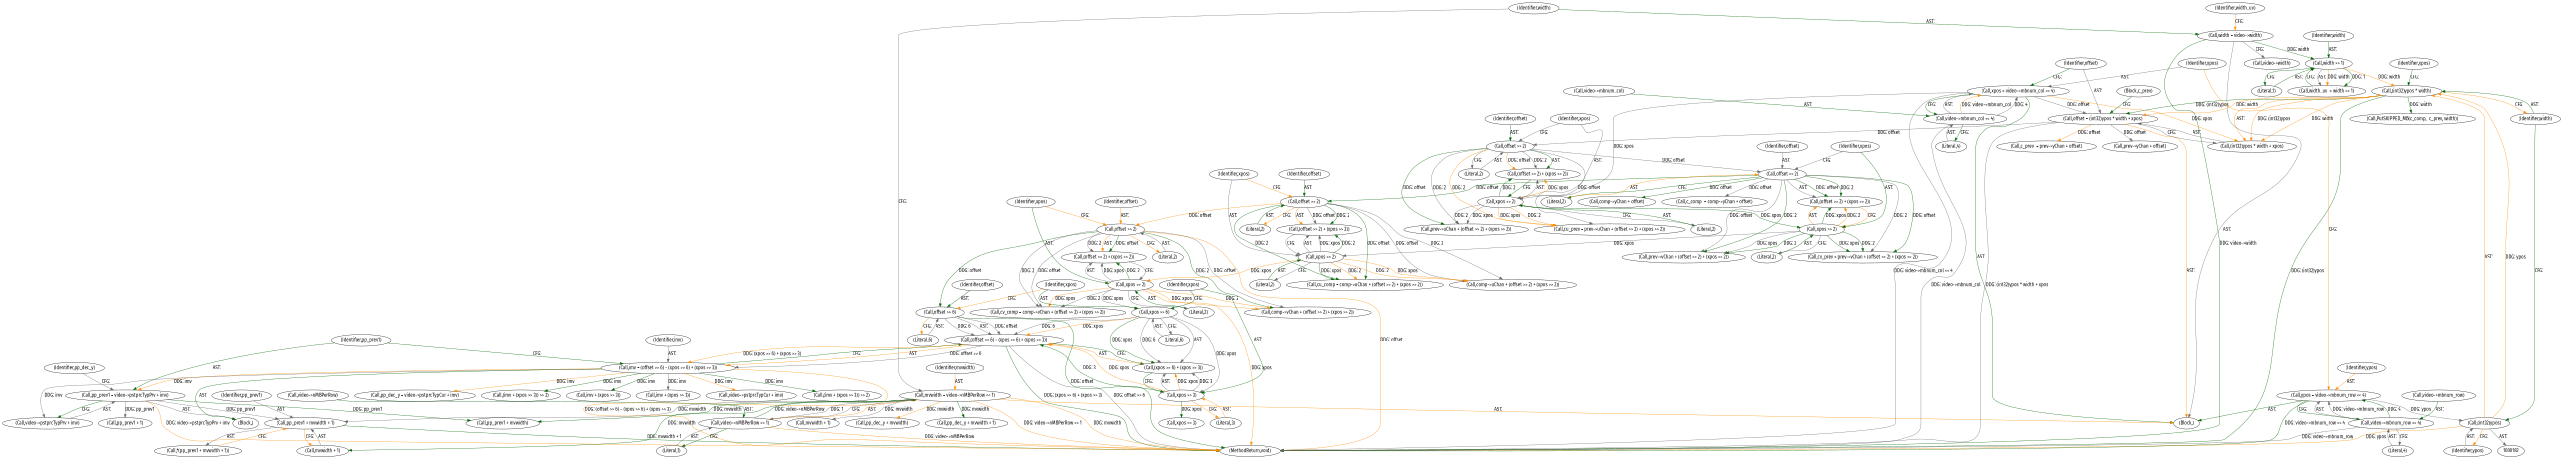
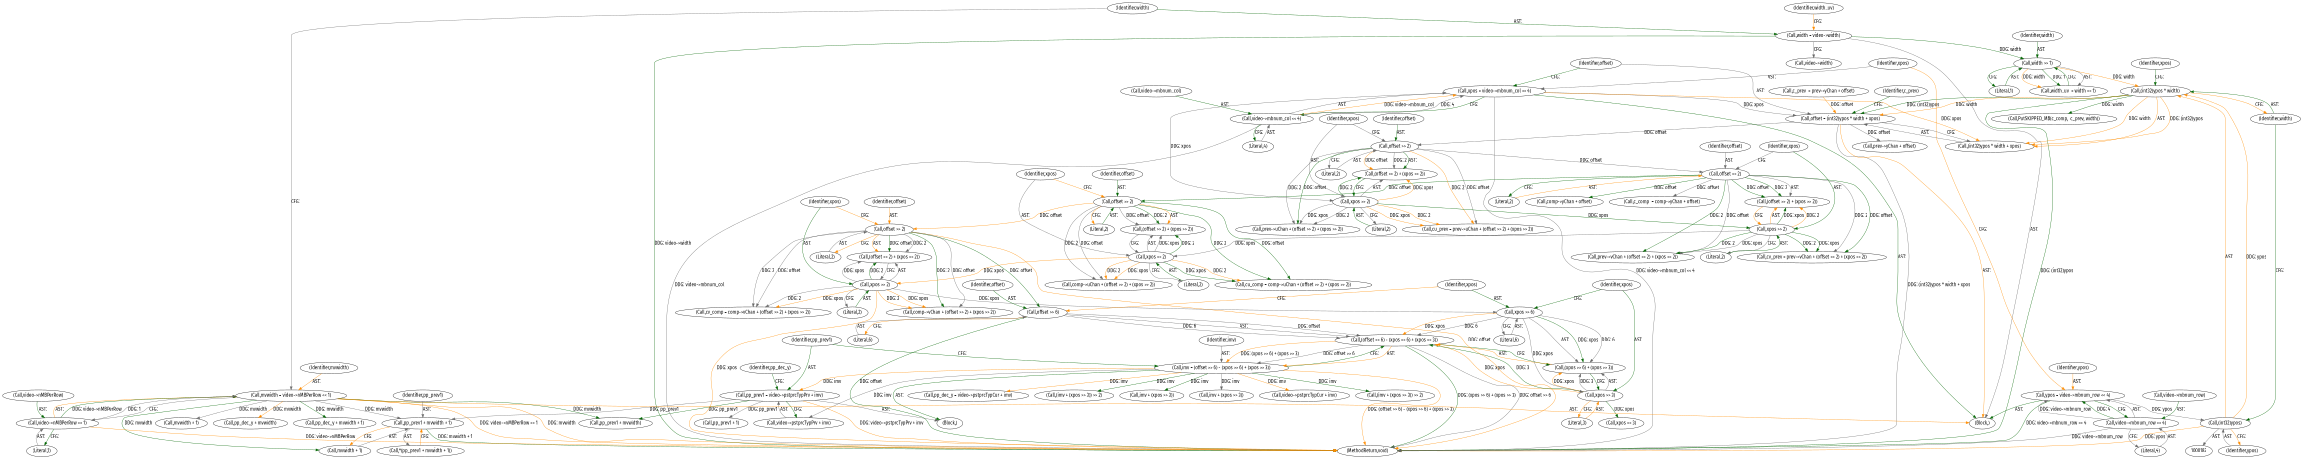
  digraph {
    fontname="Fira Sans"
    node [fontname="Fira Sans"]
    edge [color=gray40 fontname="Fira Sans"]
    n1 [label="(Call,pp_prev1 + mvwidth + 1)"]
    n2 [label="(MethodReturn,void)"]
    n3 [label="(Call,mvwidth + 1)"]
    n4 [label="(Call,*(pp_prev1 + mvwidth + 1))"]
    n5 [label="(Call,pp_prev1 = video->pstprcTypPrv + imv)"]
    n6 [label="(Call,pp_prev1 + mvwidth)"]
    n7 [label="(Block,)"]
    n8 [label="(Call,video->pstprcTypPrv + imv)"]
    n9 [label="(Call,pp_prev1 + 1)"]
    n10 [label="(Call,imv = (offset >> 6) - (xpos >> 6) + (xpos >> 3))"]
    n11 [label="(Call,(offset >> 6) - (xpos >> 6) + (xpos >> 3))"]
    n12 [label="(Call,pp_dec_y = video->pstprcTypCur + imv)"]
    n13 [label="(Call,(imv + (xpos >> 3)) >> 2)"]
    n14 [label="(Call,imv + (xpos >> 3))"]
    n15 [label="(Call,imv + (xpos >> 3))"]
    n16 [label="(Call,video->pstprcTypCur + imv)"]
    n17 [label="(Call,(imv + (xpos >> 3)) >> 2)"]
    n18 [label="(Call,(xpos >> 6) + (xpos >> 3))"]
    n19 [label="(Call,xpos >> 3)"]
    n20 [label="(Call,offset >> 6)"]
    n21 [label="(Literal,6)"]
    n22 [label="(Call,offset >> 2)"]
    n23 [label="(Call,cv_comp = comp->vChan + (offset >> 2) + (xpos >> 2))"]
    n24 [label="(Call,comp->vChan + (offset >> 2) + (xpos >> 2))"]
    n25 [label="(Call,(offset >> 2) + (xpos >> 2))"]
    n26 [label="(Literal,2)"]
    n27 [label="(Call,xpos >> 2)"]
    n28 [label="(Call,offset >> 2)"]
    n29 [label="(Call,cu_comp = comp->uChan + (offset >> 2) + (xpos >> 2))"]
    n30 [label="(Literal,2)"]
    n31 [label="(Call,comp->uChan + (offset >> 2) + (xpos >> 2))"]
    n32 [label="(Call,(offset >> 2) + (xpos >> 2))"]
    n33 [label="(Call,xpos >> 2)"]
    n34 [label="(Call,offset >> 2)"]
    n35 [label="(Call,cv_prev = prev->vChan + (offset >> 2) + (xpos >> 2))"]
    n36 [label="(Literal,2)"]
    n37 [label="(Call,comp->yChan + offset)"]
    n38 [label="(Call,(offset >> 2) + (xpos >> 2))"]
    n39 [label="(Call,prev->vChan + (offset >> 2) + (xpos >> 2))"]
    n40 [label="(Call,c_comp  = comp->yChan + offset)"]
    n41 [label="(Call,xpos >> 2)"]
    n42 [label="(Call,offset >> 2)"]
    n43 [label="(Call,(offset >> 2) + (xpos >> 2))"]
    n44 [label="(Literal,2)"]
    n45 [label="(Call,prev->uChan + (offset >> 2) + (xpos >> 2))"]
    n46 [label="(Call,cu_prev = prev->uChan + (offset >> 2) + (xpos >> 2))"]
    n47 [label="(Call,xpos >> 2)"]
    n48 [label="(Call,offset = (int32)ypos * width + xpos)"]
    n49 [label="(Call,c_prev  = prev->yChan + offset)"]
    n50 [label="(Call,prev->yChan + offset)"]
    n51 [label="(Block,)"]
    n52 [label="(Call,(int32)ypos * width + xpos)"]
    n53 [label="(Call,(int32)ypos * width)"]
    n54 [label="(Identifier,width)"]
    n55 [label="(Call,PutSKIPPED_MB(c_comp,  c_prev, width))"]
    n56 [label="(Call,(int32)ypos)"]
    n57 [label="(Identifier,ypos)"]
    1000182
    n59 [label="(Call,ypos = video->mbnum_row << 4)"]
    n60 [label="(Call,video->mbnum_row << 4)"]
    n61 [label="(Literal,4)"]
    n62 [label="(Call,width >> 1)"]
    n63 [label="(Literal,1)"]
    n64 [label="(Call,width_uv  = width >> 1)"]
    n65 [label="(Call,width = video->width)"]
    n66 [label="(Call,video->width)"]
    n67 [label="(Call,xpos = video->mbnum_col << 4)"]
    n68 [label="(Call,video->mbnum_col << 4)"]
    n69 [label="(Literal,4)"]
    n70 [label="(Literal,2)"]
    n71 [label="(Call,xpos >> 6)"]
    n72 [label="(Literal,6)"]
    n73 [label="(Call,xpos >> 3)"]
    n74 [label="(Literal,3)"]
    n75 [label="(Literal,2)"]
    n76 [label="(Literal,2)"]
    n77 [label="(Literal,2)"]
    n78 [label="(Call,mvwidth = video->nMBPerRow << 1)"]
    n79 [label="(Call,video->nMBPerRow << 1)"]
    n80 [label="(Call,mvwidth + 1)"]
    n81 [label="(Call,pp_dec_y + mvwidth)"]
    n82 [label="(Call,pp_dec_y + mvwidth + 1)"]
    n83 [label="(Literal,1)"]
    n84 [label="(Identifier,xpos)"]
    n85 [label="(Identifier,pp_dec_y)"]
    n86 [label="(Identifier,offset)"]
    n87 [label="(Identifier,offset)"]
    n88 [label="(Identifier,offset)"]
    n89 [label="(Identifier,width)"]
    n90 [label="(Identifier,ypos)"]
    n91 [label="(Identifier,pp_prev1)"]
    n92 [label="(Identifier,width_uv)"]
    n93 [label="(Identifier,xpos)"]
-   n94 [label="(Block,c_prev)"]
+   n94 [label="(Identifier,c_prev)"]
    n95 [label="(Identifier,xpos)"]
    n96 [label="(Identifier,width)"]
    n97 [label="(Identifier,xpos)"]
    n98 [label="(Call,video->nMBPerRow)"]
    n99 [label="(Identifier,imv)"]
    n100 [label="(Call,video->mbnum_row)"]
    n101 [label="(Identifier,mvwidth)"]
    n102 [label="(Identifier,xpos)"]
    n103 [label="(Identifier,xpos)"]
    n104 [label="(Identifier,offset)"]
    n105 [label="(Identifier,offset)"]
    n106 [label="(Identifier,pp_prev1)"]
    n107 [label="(Identifier,xpos)"]
    n108 [label="(Identifier,offset)"]
    n109 [label="(Call,video->mbnum_col)"]
    n110 [label="(Identifier,xpos)"]
    n1 -> n2 [color=darkgreen label="DDG: mvwidth + 1"]
    n1 -> n3 [color=darkorange label="CFG: "]
    n1 -> n4 [label="AST: "]
    n3 -> n1 [label="AST: "]
    n4 -> n1 [color=darkorange label="CFG: "]
    n5 -> n1 [label="DDG: pp_prev1"]
    n5 -> n2 [color=darkorange label="DDG: video->pstprcTypPrv + imv"]
    n5 -> n6 [color=darkgreen label="DDG: pp_prev1"]
    n5 -> n7 [label="AST: "]
    n5 -> n8 [color=darkgreen label="CFG: "]
    n5 -> n9 [label="DDG: pp_prev1"]
    n8 -> n5 [label="AST: "]
    n10 -> n2 [color=darkorange label="DDG: (offset >> 6) - (xpos >> 6) + (xpos >> 3)"]
    n10 -> n5 [color=darkorange label="DDG: imv"]
    n10 -> n7 [color=darkgreen label="AST: "]
    n10 -> n8 [label="DDG: imv"]
    n10 -> n11 [color=darkgreen label="CFG: "]
    n10 -> n12 [color=darkorange label="DDG: imv"]
    n10 -> n13 [color=darkgreen label="DDG: imv"]
    n10 -> n14 [color=darkgreen label="DDG: imv"]
    n10 -> n15 [label="DDG: imv"]
    n10 -> n16 [color=darkorange label="DDG: imv"]
    n10 -> n17 [color=darkgreen label="DDG: imv"]
    n11 -> n2 [color=darkgreen label="DDG: (xpos >> 6) + (xpos >> 3)"]
    n11 -> n2 [label="DDG: offset >> 6"]
    n11 -> n10 [color=darkorange label="AST: "]
    n11 -> n10 [label="DDG: offset >> 6"]
    n11 -> n10 [color=darkorange label="DDG: (xpos >> 6) + (xpos >> 3)"]
    n11 -> n18 [color=darkgreen label="CFG: "]
    n18 -> n11 [color=darkorange label="AST: "]
    n18 -> n19 [color=darkgreen label="CFG: "]
    n19 -> n11 [color=darkorange label="DDG: xpos"]
    n19 -> n11 [color=darkgreen label="DDG: 3"]
    n19 -> n18 [label="AST: "]
    n19 -> n18 [color=darkorange label="DDG: xpos"]
    n19 -> n18 [label="DDG: 3"]
    n19 -> n73 [color=darkgreen label="DDG: xpos"]
    n19 -> n74 [color=darkorange label="CFG: "]
    n20 -> n2 [color=darkgreen label="DDG: offset"]
    n20 -> n11 [label="AST: "]
    n20 -> n11 [label="DDG: offset"]
    n20 -> n11 [label="DDG: 6"]
    n20 -> n21 [color=darkorange label="CFG: "]
    n21 -> n20 [label="AST: "]
    n22 -> n2 [color=darkorange label="DDG: offset"]
    n22 -> n20 [color=darkgreen label="DDG: offset"]
    n22 -> n23 [label="DDG: offset"]
    n22 -> n23 [label="DDG: 2"]
    n22 -> n24 [label="DDG: offset"]
    n22 -> n24 [color=darkgreen label="DDG: 2"]
    n22 -> n25 [color=darkorange label="AST: "]
    n22 -> n25 [color=darkgreen label="DDG: offset"]
    n22 -> n25 [label="DDG: 2"]
    n22 -> n26 [color=darkorange label="CFG: "]
    n25 -> n27 [label="CFG: "]
    n26 -> n22 [label="AST: "]
    n27 -> n2 [color=darkorange label="DDG: xpos"]
    n27 -> n23 [color=darkorange label="DDG: xpos"]
    n27 -> n23 [label="DDG: 2"]
    n27 -> n24 [color=darkorange label="DDG: xpos"]
    n27 -> n24 [color=darkorange label="DDG: 2"]
    n27 -> n25 [label="AST: "]
    n27 -> n25 [label="DDG: xpos"]
    n27 -> n25 [color=darkgreen label="DDG: 2"]
    n27 -> n71 [label="DDG: xpos"]
    n27 -> n75 [label="CFG: "]
    n28 -> n22 [color=darkorange label="DDG: offset"]
    n28 -> n29 [color=darkgreen label="DDG: offset"]
    n28 -> n29 [color=darkgreen label="DDG: 2"]
    n28 -> n30 [color=darkorange label="CFG: "]
    n28 -> n31 [label="DDG: offset"]
    n28 -> n31 [label="DDG: 2"]
    n28 -> n32 [color=darkorange label="AST: "]
    n28 -> n32 [label="DDG: offset"]
    n28 -> n32 [color=darkgreen label="DDG: 2"]
    n30 -> n28 [color=darkgreen label="AST: "]
    n32 -> n33 [label="CFG: "]
    n33 -> n27 [color=darkorange label="DDG: xpos"]
    n33 -> n29 [color=darkgreen label="DDG: xpos"]
    n33 -> n29 [color=darkorange label="DDG: 2"]
    n33 -> n31 [color=darkorange label="DDG: xpos"]
    n33 -> n31 [color=darkorange label="DDG: 2"]
    n33 -> n32 [label="AST: "]
    n33 -> n32 [label="DDG: xpos"]
    n33 -> n32 [color=darkgreen label="DDG: 2"]
    n33 -> n76 [label="CFG: "]
    n34 -> n28 [color=darkgreen label="DDG: offset"]
    n34 -> n35 [color=darkgreen label="DDG: offset"]
    n34 -> n35 [label="DDG: 2"]
    n34 -> n36 [color=darkgreen label="CFG: "]
    n34 -> n37 [color=darkgreen label="DDG: offset"]
    n34 -> n38 [label="AST: "]
    n34 -> n38 [color=darkgreen label="DDG: offset"]
    n34 -> n38 [color=darkgreen label="DDG: 2"]
    n34 -> n39 [label="DDG: offset"]
    n34 -> n39 [color=darkgreen label="DDG: 2"]
    n34 -> n40 [label="DDG: offset"]
    n36 -> n34 [color=darkorange label="AST: "]
    n38 -> n41 [color=darkorange label="CFG: "]
    n41 -> n33 [label="DDG: xpos"]
    n41 -> n35 [color=darkgreen label="DDG: xpos"]
    n41 -> n35 [color=darkgreen label="DDG: 2"]
    n41 -> n38 [color=darkorange label="AST: "]
    n41 -> n38 [color=darkgreen label="DDG: xpos"]
    n41 -> n38 [color=darkorange label="DDG: 2"]
    n41 -> n39 [label="DDG: xpos"]
    n41 -> n39 [color=darkgreen label="DDG: 2"]
    n41 -> n77 [label="CFG: "]
    n42 -> n34 [label="DDG: offset"]
    n42 -> n43 [color=darkgreen label="AST: "]
    n42 -> n43 [color=darkorange label="DDG: offset"]
    n42 -> n43 [label="DDG: 2"]
    n42 -> n44 [label="CFG: "]
    n42 -> n45 [color=darkgreen label="DDG: offset"]
    n42 -> n45 [label="DDG: 2"]
    n42 -> n46 [label="DDG: offset"]
    n42 -> n46 [color=darkorange label="DDG: 2"]
    n43 -> n47 [color=darkgreen label="CFG: "]
    n44 -> n42 [label="AST: "]
    n47 -> n41 [color=darkgreen label="DDG: xpos"]
    n47 -> n43 [label="AST: "]
    n47 -> n43 [color=darkorange label="DDG: xpos"]
    n47 -> n43 [color=darkgreen label="DDG: 2"]
    n47 -> n45 [label="DDG: xpos"]
    n47 -> n45 [label="DDG: 2"]
    n47 -> n46 [color=darkorange label="DDG: xpos"]
    n47 -> n46 [color=darkorange label="DDG: 2"]
    n47 -> n70 [label="CFG: "]
    n48 -> n2 [label="DDG: (int32)ypos * width + xpos"]
    n48 -> n42 [label="DDG: offset"]
-   n48 -> n49 [color=darkorange label="DDG: offset"]
+   n49 -> n48 [color=darkorange label="DDG: offset"]
    n48 -> n50 [label="DDG: offset"]
    n48 -> n51 [color=darkorange label="AST: "]
    n48 -> n52 [label="CFG: "]
    n52 -> n48 [label="AST: "]
    n53 -> n2 [color=darkgreen label="DDG: (int32)ypos"]
    n53 -> n48 [color=darkgreen label="DDG: (int32)ypos"]
    n53 -> n48 [color=darkorange label="DDG: width"]
    n53 -> n52 [color=darkorange label="AST: "]
    n53 -> n52 [color=darkorange label="DDG: (int32)ypos"]
    n53 -> n52 [color=darkorange label="DDG: width"]
    n53 -> n54 [color=darkorange label="CFG: "]
    n53 -> n55 [color=darkgreen label="DDG: width"]
    n54 -> n53 [color=darkgreen label="AST: "]
    n54 -> n56 [color=darkgreen label="CFG: "]
    n56 -> n2 [color=darkorange label="DDG: ypos"]
    n56 -> n53 [color=darkorange label="AST: "]
    n56 -> n53 [color=darkorange label="DDG: ypos"]
    n56 -> n57 [color=darkorange label="CFG: "]
    n56 -> 1000182 [label="AST: "]
    n57 -> n56 [label="AST: "]
    n59 -> n2 [color=darkgreen label="DDG: video->mbnum_row << 4"]
    n59 -> n51 [color=darkgreen label="AST: "]
    n59 -> n56 [label="DDG: ypos"]
    n59 -> n60 [color=darkgreen label="CFG: "]
    n60 -> n2 [label="DDG: video->mbnum_row"]
    n60 -> n59 [label="AST: "]
    n60 -> n59 [label="DDG: video->mbnum_row"]
    n60 -> n59 [color=darkgreen label="DDG: 4"]
    n60 -> n61 [label="CFG: "]
    n61 -> n60 [label="AST: "]
    n62 -> n53 [color=darkorange label="DDG: width"]
    n62 -> n63 [color=darkgreen label="CFG: "]
    n62 -> n64 [label="AST: "]
    n62 -> n64 [color=darkorange label="DDG: width"]
    n62 -> n64 [color=darkgreen label="DDG: 1"]
    n63 -> n62 [color=darkgreen label="AST: "]
    n64 -> n62 [color=darkgreen label="CFG: "]
    n65 -> n2 [color=darkgreen label="DDG: video->width"]
    n65 -> n51 [label="AST: "]
    n65 -> n62 [color=darkgreen label="DDG: width"]
    n65 -> n66 [label="CFG: "]
    n67 -> n2 [label="DDG: video->mbnum_col << 4"]
    n67 -> n47 [label="DDG: xpos"]
-   n67 -> n48 [label="DDG: offset"]
+   n67 -> n48 [label="DDG: xpos"]
    n67 -> n51 [color=darkgreen label="AST: "]
    n67 -> n52 [color=darkorange label="DDG: xpos"]
    n67 -> n68 [color=darkgreen label="CFG: "]
    n68 -> n2 [label="DDG: video->mbnum_col"]
    n68 -> n67 [label="AST: "]
    n68 -> n67 [color=darkorange label="DDG: video->mbnum_col"]
    n68 -> n67 [label="DDG: 4"]
    n68 -> n69 [color=darkgreen label="CFG: "]
    n69 -> n68 [label="AST: "]
    n70 -> n47 [color=darkgreen label="AST: "]
    n71 -> n11 [color=darkorange label="DDG: xpos"]
    n71 -> n11 [label="DDG: 6"]
    n71 -> n18 [label="AST: "]
    n71 -> n18 [color=darkgreen label="DDG: xpos"]
    n71 -> n18 [label="DDG: 6"]
    n71 -> n19 [label="DDG: xpos"]
    n71 -> n72 [label="CFG: "]
    n72 -> n71 [label="AST: "]
    n74 -> n19 [color=darkorange label="AST: "]
    n75 -> n27 [color=darkgreen label="AST: "]
    n76 -> n33 [color=darkgreen label="AST: "]
    n77 -> n41 [color=darkgreen label="AST: "]
    n78 -> n1 [label="DDG: mvwidth"]
    n78 -> n2 [color=darkorange label="DDG: video->nMBPerRow << 1"]
    n78 -> n2 [color=darkorange label="DDG: mvwidth"]
    n78 -> n3 [color=darkgreen label="DDG: mvwidth"]
    n78 -> n6 [color=darkgreen label="DDG: mvwidth"]
    n78 -> n51 [color=darkorange label="AST: "]
    n78 -> n79 [label="CFG: "]
    n78 -> n80 [label="DDG: mvwidth"]
    n78 -> n81 [color=darkorange label="DDG: mvwidth"]
    n78 -> n82 [color=darkgreen label="DDG: mvwidth"]
    n79 -> n2 [color=darkorange label="DDG: video->nMBPerRow"]
    n79 -> n78 [color=darkorange label="AST: "]
    n79 -> n78 [color=darkgreen label="DDG: video->nMBPerRow"]
    n79 -> n78 [label="DDG: 1"]
    n79 -> n83 [color=darkgreen label="CFG: "]
    n83 -> n79 [label="AST: "]
    n84 -> n59 [color=darkorange label="CFG: "]
    n84 -> n67 [label="AST: "]
-   n85 -> n5 [label="CFG: "]
+   n85 -> n5 [color=darkgreen label="CFG: "]
    n86 -> n22 [color=darkorange label="AST: "]
    n87 -> n34 [label="AST: "]
    n88 -> n28 [color=darkgreen label="AST: "]
    n89 -> n62 [color=darkgreen label="AST: "]
    n90 -> n59 [color=darkorange label="AST: "]
    n91 -> n1 [label="AST: "]
    n92 -> n65 [color=darkorange label="CFG: "]
    n93 -> n22 [color=darkorange label="CFG: "]
    n93 -> n27 [color=darkgreen label="AST: "]
    n94 -> n48 [color=darkgreen label="CFG: "]
    n95 -> n42 [label="CFG: "]
    n95 -> n47 [label="AST: "]
    n96 -> n65 [color=darkgreen label="AST: "]
    n96 -> n78 [label="CFG: "]
    n97 -> n53 [color=darkgreen label="CFG: "]
    n98 -> n79 [color=darkgreen label="AST: "]
    n99 -> n10 [label="AST: "]
    n100 -> n60 [color=darkgreen label="AST: "]
    n101 -> n78 [color=darkorange label="AST: "]
    n102 -> n28 [color=darkorange label="CFG: "]
    n102 -> n33 [label="AST: "]
    n103 -> n20 [color=darkorange label="CFG: "]
    n103 -> n71 [color=darkgreen label="AST: "]
    n104 -> n42 [color=darkgreen label="AST: "]
    n105 -> n48 [label="AST: "]
    n105 -> n67 [color=darkgreen label="CFG: "]
    n106 -> n5 [color=darkgreen label="AST: "]
    n106 -> n10 [color=darkgreen label="CFG: "]
    n107 -> n19 [color=darkgreen label="AST: "]
    n107 -> n71 [color=darkgreen label="CFG: "]
    n108 -> n20 [color=darkgreen label="AST: "]
    n109 -> n68 [color=darkgreen label="AST: "]
    n110 -> n34 [label="CFG: "]
    n110 -> n41 [color=darkgreen label="AST: "]
  }
